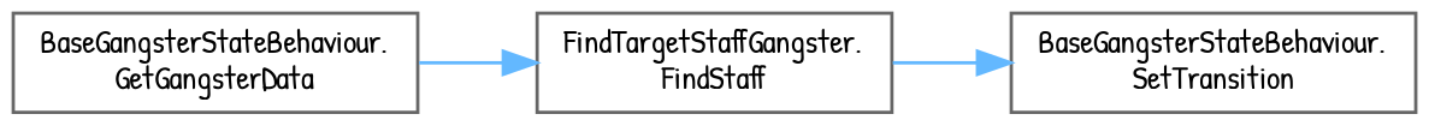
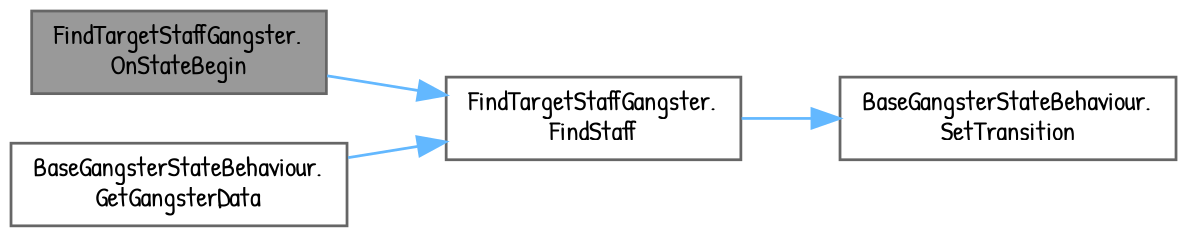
  digraph {
    fontname="Patrick Hand"
    rankdir=LR
    node [color=grey40 fillcolor=white fontname="Patrick Hand" fontsize=10 shape=box style=filled]
    edge [color=steelblue1 fontname="Patrick Hand" fontsize=10 labelfontname=Helvetica labelfontsize=10 style=solid]
+   n1 [color=gray40 fillcolor=grey60 fontcolor=black height=0.2 label="FindTargetStaffGangster.\lOnStateBegin" width=0.4]
    n2 [height=0.2 label="FindTargetStaffGangster.\lFindStaff" width=0.4]
    n3 [height=0.2 label="BaseGangsterStateBehaviour.\lSetTransition" width=0.4]
    n4 [height=0.2 label="BaseGangsterStateBehaviour.\lGetGangsterData" width=0.4]
+   n1 -> n2
    n2 -> n3
    n4 -> n2
  }
